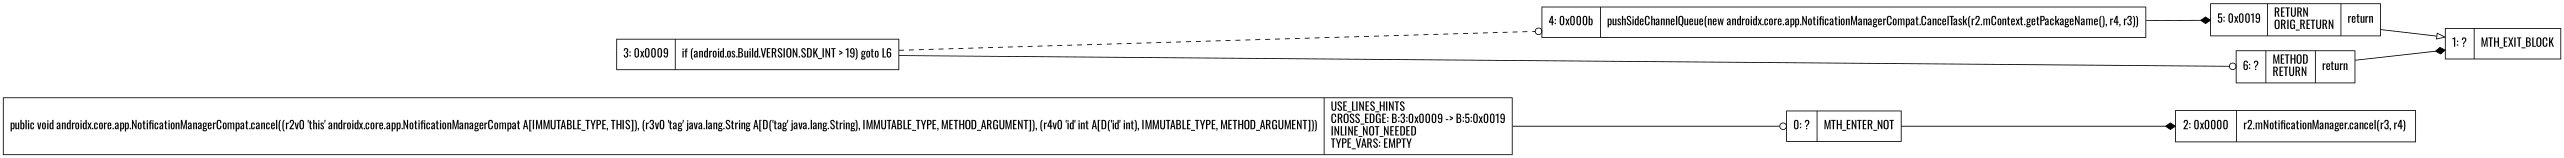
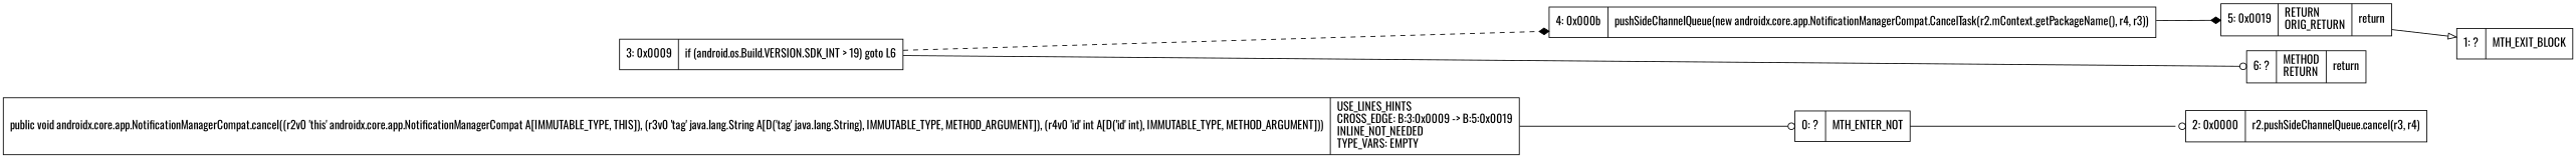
  digraph {
    fontname=Oswald
    rankdir=LR
    node [fontname=Oswald shape=record]
    edge [arrowhead=diamond fontname=Oswald]
    n1 [label="{0\:\ ?|MTH_ENTER_NOT\l}"]
-   n2 [label="{2\:\ 0x0000|r2.mNotificationManager.cancel(r3, r4)\l}"]
+   n2 [label="{2\:\ 0x0000|r2.pushSideChannelQueue.cancel(r3, r4)\l}"]
    n3 [label="{3\:\ 0x0009|if (android.os.Build.VERSION.SDK_INT \> 19) goto L6\l}"]
    n4 [label="{4\:\ 0x000b|pushSideChannelQueue(new androidx.core.app.NotificationManagerCompat.CancelTask(r2.mContext.getPackageName(), r4, r3))\l}"]
    n5 [label="{6\:\ ?|METHOD\lRETURN\l|return\l}"]
    n6 [label="{5\:\ 0x0019|RETURN\lORIG_RETURN\l|return\l}"]
    n7 [label="{1\:\ ?|MTH_EXIT_BLOCK\l}"]
    n8 [label="{public void androidx.core.app.NotificationManagerCompat.cancel((r2v0 'this' androidx.core.app.NotificationManagerCompat A[IMMUTABLE_TYPE, THIS]), (r3v0 'tag' java.lang.String A[D('tag' java.lang.String), IMMUTABLE_TYPE, METHOD_ARGUMENT]), (r4v0 'id' int A[D('id' int), IMMUTABLE_TYPE, METHOD_ARGUMENT]))  | USE_LINES_HINTS\lCROSS_EDGE: B:3:0x0009 \-\> B:5:0x0019\lINLINE_NOT_NEEDED\lTYPE_VARS: EMPTY\l}"]
-   n1 -> n2
-   n3 -> n4 [arrowhead=odot style=dashed]
+   n1 -> n2 [arrowhead=odot]
+   n3 -> n4 [style=dashed]
    n3 -> n5 [arrowhead=odot]
    n4 -> n6
-   n5 -> n7
    n6 -> n7 [arrowhead=onormal]
    n8 -> n1 [arrowhead=odot]
  }
